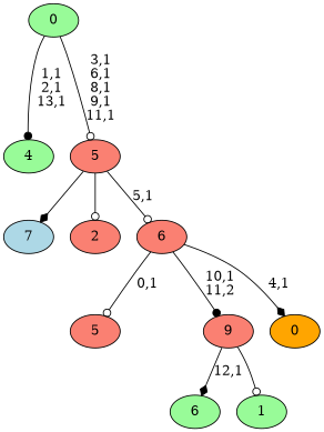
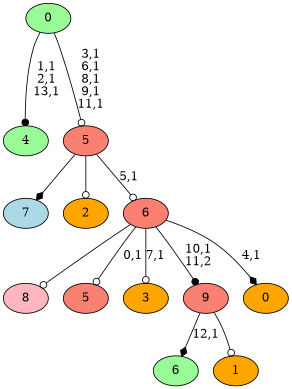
  digraph {
    node [fillcolor=salmon style=filled]
    edge [arrowhead=odot]
+   n1 [fillcolor=lightpink label=8]
    n2 [fillcolor=lightblue label=7]
    n3 [fillcolor=palegreen label=6]
    n4 [label=5]
    n5 [fillcolor=palegreen label=4]
-   n7 [label=2]
-   n8 [fillcolor=palegreen label=1]
+   n6 [fillcolor=orange label=3]
+   n7 [fillcolor=orange label=2]
+   n8 [fillcolor=orange label=1]
    9
    n10 [fillcolor=orange label=0]
    6
    5
    0 [fillcolor=palegreen]
    9 -> n3 [arrowhead=diamond label="12,1"]
    9 -> n8
+   6 -> n1
    6 -> n4 [label="0,1"]
+   6 -> n6 [label="7,1"]
    6 -> 9 [arrowhead=dot label="10,1\n11,2"]
    6 -> n10 [arrowhead=diamond label="4,1"]
    5 -> n2 [arrowhead=diamond]
    5 -> n7
    5 -> 6 [label="5,1"]
    0 -> n5 [arrowhead=dot label="1,1\n2,1\n13,1"]
    0 -> 5 [label="3,1\n6,1\n8,1\n9,1\n11,1"]
  }
